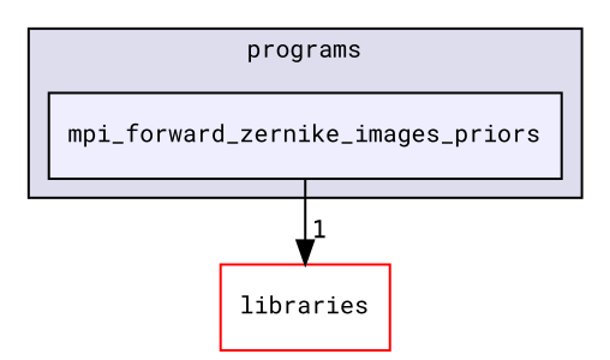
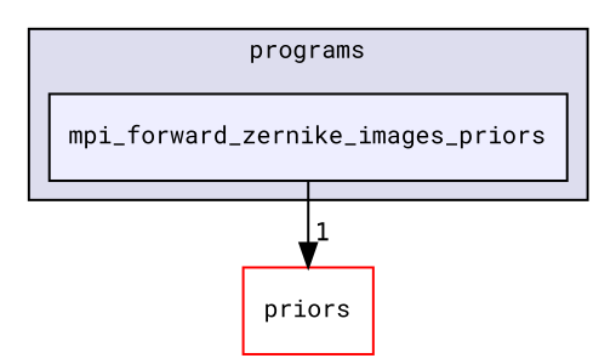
  digraph {
    compound=true
    fontname="Roboto Mono"
    node [fontname="Roboto Mono" fontsize=10 shape=box style=filled]
    n1 [fillcolor="#eeeeff" label=mpi_forward_zernike_images_priors pencolor=black]
-   n2 [color=red fillcolor=white label=libraries]
+   n2 [color=red fillcolor=white label=priors]
    subgraph cluster_1 {
      bgcolor="#ddddee"
      fontsize=10
      label=programs
      pencolor=black
      n1
    }
    n1 -> n2 [headlabel=1 labeldistance=1.5 labelfontname=Helvetica labelfontsize=10 fontname="Roboto Mono"]
  }
